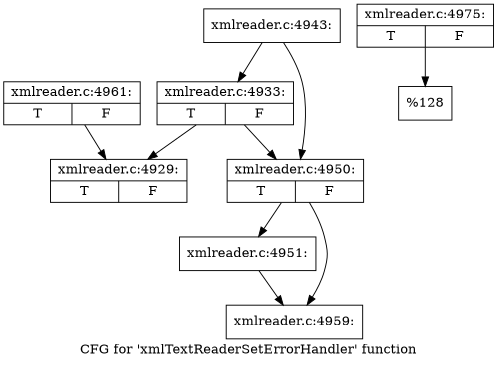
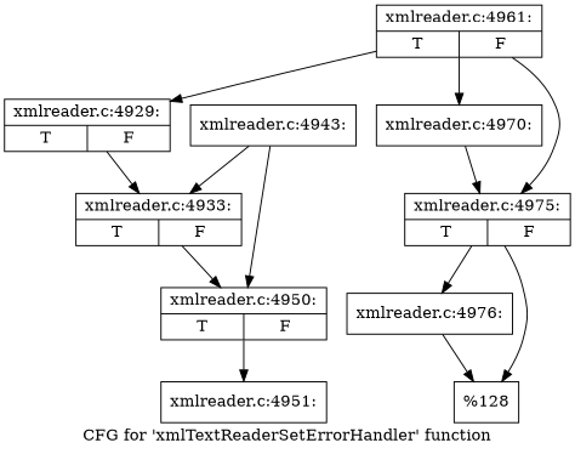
  digraph {
    label="CFG for 'xmlTextReaderSetErrorHandler' function"
    node [shape=record]
    n1 [label="{xmlreader.c:4929:|{<s0>T|<s1>F}}"]
    n2 [label="{xmlreader.c:4933:|{<s0>T|<s1>F}}"]
    n3 [label="{xmlreader.c:4950:|{<s0>T|<s1>F}}"]
    n4 [label="{xmlreader.c:4961:|{<s0>T|<s1>F}}"]
+   n5 [label="{xmlreader.c:4970:}"]
    n6 [label="{xmlreader.c:4975:|{<s0>T|<s1>F}}"]
    n7 [label="{xmlreader.c:4943:}"]
    n8 [label="{xmlreader.c:4951:}"]
-   n9 [label="{xmlreader.c:4959:}"]
+   n10 [label="{xmlreader.c:4976:}"]
    n11 [label="{%128}"]
-   n2 -> n1
+   n1 -> n2
    n2 -> n3
    n3 -> n8
-   n3 -> n9
    n4 -> n1
+   n4 -> n5
+   n4 -> n6
+   n5 -> n6
+   n6 -> n10
    n6 -> n11
    n7 -> n2
    n7 -> n3
-   n8 -> n9
+   n10 -> n11
  }
